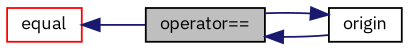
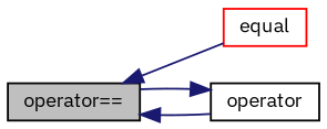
  digraph {
    fontname="IBM Plex Sans"
    rankdir=LR
    node [color=black fontname="IBM Plex Sans" fontsize=10 shape=record]
    edge [color=midnightblue dir=back fontname="IBM Plex Sans" fontsize=10 labelfontname=FreeSans labelfontsize=10 style=solid]
    n1 [fillcolor=grey75 fontcolor=black height=0.2 label="operator==" style=filled width=0.4]
    n2 [color=red height=0.2 label=equal width=0.4]
-   n3 [height=0.2 label=origin width=0.4]
-   n2 -> n1
+   n3 [height=0.2 label=operator width=0.4]
+   n1 -> n2
    n1 -> n3
    n3 -> n1
  }
